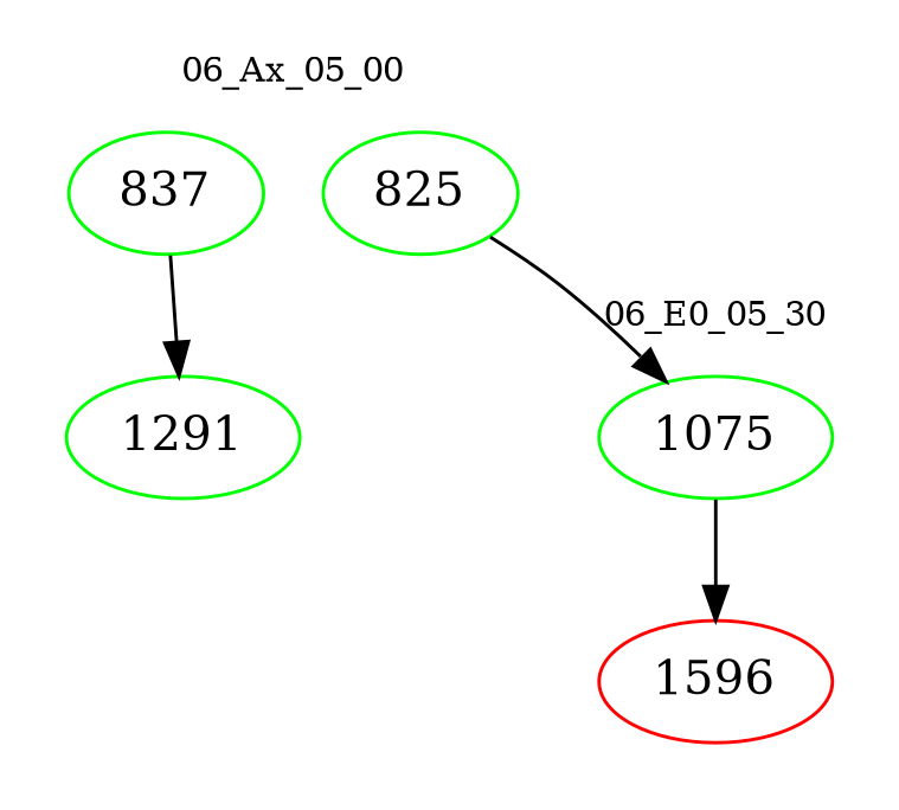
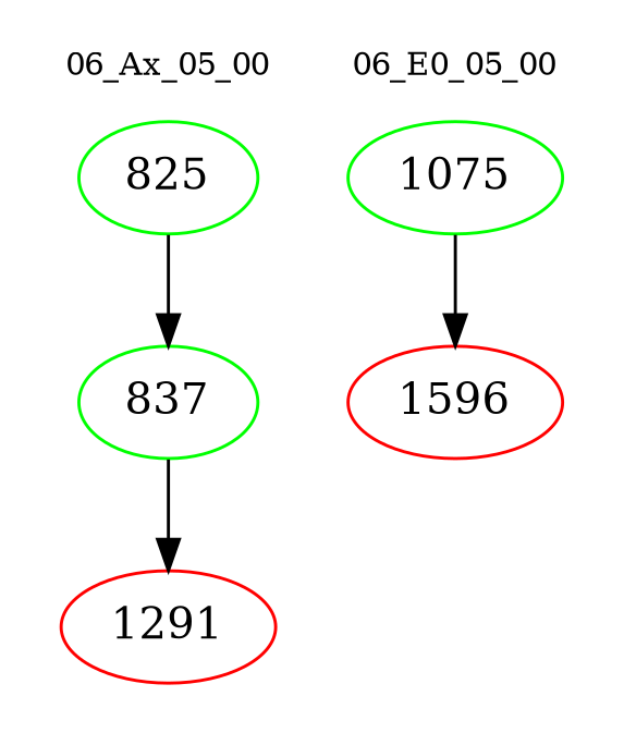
  digraph {
    node [color=green]
    edge [color=black]
    n1 [label=825]
    n2 [label=837]
-   n3 [label=1291]
+   n3 [color=red label=1291]
    n4 [label=1075]
    n5 [color=red label=1596]
    subgraph cluster_1 {
      color=white
      fontsize=10
      label="06_Ax_05_00"
      n1
      n2
      n3
    }
    subgraph cluster_2 {
      color=white
      fontsize=10
-     label="06_E0_05_30"
+     label="06_E0_05_00"
      n4
      n5
    }
-   n1 -> n4
+   n1 -> n2
    n2 -> n3
    n4 -> n5
  }
